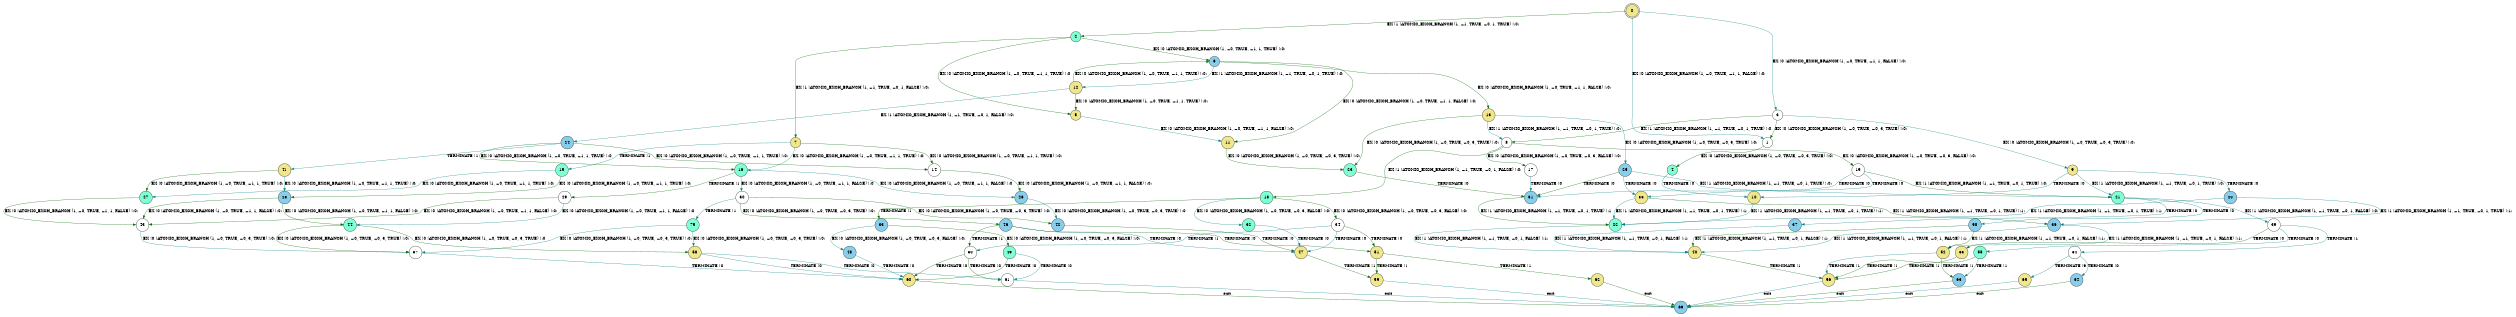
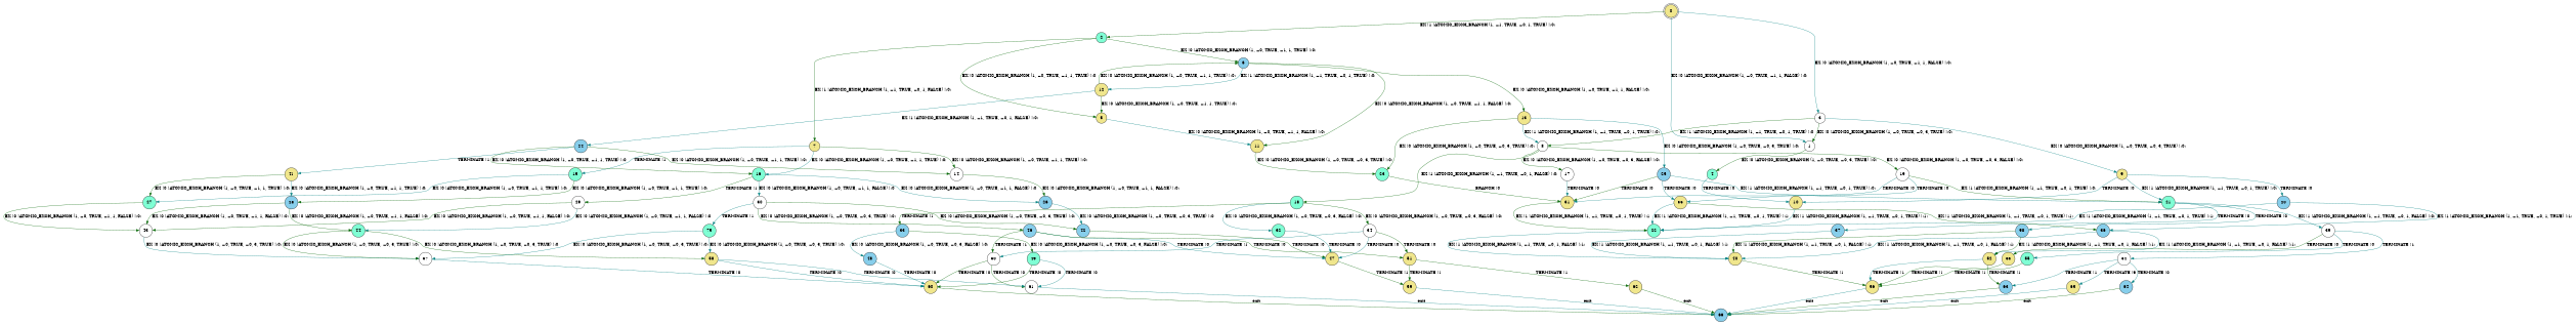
  digraph {
    node [fillcolor=khaki shape=circle style=filled]
    edge [color=teal]
    0 [peripheries=2]
    1 [fillcolor=white]
    2 [fillcolor=aquamarine]
    3 [fillcolor=white]
    4 [fillcolor=aquamarine]
    5
    6 [fillcolor=skyblue]
    7
    8 [fillcolor=white]
    9
    10
    11
    12
    13
    14 [fillcolor=white]
    15 [fillcolor=aquamarine]
    16 [fillcolor=aquamarine]
    17 [fillcolor=white]
    18 [fillcolor=aquamarine]
    19 [fillcolor=white]
    20 [fillcolor=skyblue]
    21 [fillcolor=aquamarine]
    22 [fillcolor=aquamarine]
    23 [fillcolor=aquamarine]
    24 [fillcolor=skyblue]
    25 [fillcolor=skyblue]
    26 [fillcolor=skyblue]
    27 [fillcolor=aquamarine]
    28 [fillcolor=skyblue]
    29 [fillcolor=white]
    30 [fillcolor=white]
-   31 [fillcolor=skyblue]
+   31
    32 [fillcolor=aquamarine]
    33 [fillcolor=skyblue]
    34 [fillcolor=white]
    35
    36 [fillcolor=skyblue]
    37 [fillcolor=skyblue]
    n39 [fillcolor=skyblue label=98]
    39 [fillcolor=white]
    40
    41
    42 [fillcolor=skyblue]
    43 [fillcolor=white]
    44 [fillcolor=aquamarine]
    n46 [fillcolor=aquamarine label=75]
    46 [fillcolor=skyblue]
    47
    48 [fillcolor=skyblue]
    49 [fillcolor=aquamarine]
    50 [fillcolor=white]
    51
    52
    53
    54 [fillcolor=white]
    55 [fillcolor=aquamarine]
    56
    57 [fillcolor=white]
    58
    59
    60
    61 [fillcolor=white]
    62
    63 [fillcolor=skyblue]
    64 [fillcolor=skyblue]
    65
    66 [fillcolor=skyblue]
    0 -> 1 [label="EX !0 !ATOMIC_EXCH_BRANCH (1, +0, TRUE, +1, 1, FALSE) !:0:"]
    0 -> 2 [color=darkgreen label="EX !1 !ATOMIC_EXCH_BRANCH (1, +1, TRUE, +0, 1, TRUE) !:0:"]
    0 -> 3 [label="EX !0 !ATOMIC_EXCH_BRANCH (1, +0, TRUE, +1, 1, FALSE) !:0:"]
    1 -> 4 [color=darkgreen label="EX !0 !ATOMIC_EXCH_BRANCH (1, +0, TRUE, +0, 3, TRUE) !:0:"]
    2 -> 5 [color=darkgreen label="EX !0 !ATOMIC_EXCH_BRANCH (1, +0, TRUE, +1, 1, TRUE) !:0:"]
    2 -> 6 [color=darkgreen label="EX !0 !ATOMIC_EXCH_BRANCH (1, +0, TRUE, +1, 1, TRUE) !:0:"]
    2 -> 7 [color=darkgreen label="EX !1 !ATOMIC_EXCH_BRANCH (1, +1, TRUE, +0, 1, FALSE) !:0:"]
    3 -> 1 [color=darkgreen label="EX !0 !ATOMIC_EXCH_BRANCH (1, +0, TRUE, +0, 3, TRUE) !:0:"]
    3 -> 8 [color=darkgreen label="EX !1 !ATOMIC_EXCH_BRANCH (1, +1, TRUE, +0, 1, TRUE) !:0:"]
    3 -> 9 [label="EX !0 !ATOMIC_EXCH_BRANCH (1, +0, TRUE, +0, 3, TRUE) !:0:"]
    4 -> 10 [label="TERMINATE !0"]
    5 -> 11 [label="EX !0 !ATOMIC_EXCH_BRANCH (1, +0, TRUE, +1, 1, FALSE) !:0:"]
    6 -> 11 [color=darkgreen label="EX !0 !ATOMIC_EXCH_BRANCH (1, +0, TRUE, +1, 1, FALSE) !:0:"]
    6 -> 12 [label="EX !1 !ATOMIC_EXCH_BRANCH (1, +1, TRUE, +0, 1, TRUE) !:0:"]
    6 -> 13 [color=darkgreen label="EX !0 !ATOMIC_EXCH_BRANCH (1, +0, TRUE, +1, 1, FALSE) !:0:"]
    7 -> 14 [color=darkgreen label="EX !0 !ATOMIC_EXCH_BRANCH (1, +0, TRUE, +1, 1, TRUE) !:0:"]
    7 -> 15 [label="TERMINATE !1"]
    7 -> 16 [label="EX !0 !ATOMIC_EXCH_BRANCH (1, +0, TRUE, +1, 1, TRUE) !:0:"]
    8 -> 17 [color=darkgreen label="EX !0 !ATOMIC_EXCH_BRANCH (1, +0, TRUE, +0, 3, FALSE) !:0:"]
    8 -> 18 [color=darkgreen label="EX !1 !ATOMIC_EXCH_BRANCH (1, +1, TRUE, +0, 1, FALSE) !:0:"]
    8 -> 19 [color=darkgreen label="EX !0 !ATOMIC_EXCH_BRANCH (1, +0, TRUE, +0, 3, FALSE) !:0:"]
    9 -> 10 [label="TERMINATE !0"]
    9 -> 20 [label="TERMINATE !0"]
    9 -> 21 [label="EX !1 !ATOMIC_EXCH_BRANCH (1, +1, TRUE, +0, 1, TRUE) !:0:"]
    10 -> 22 [label="EX !1 !ATOMIC_EXCH_BRANCH (1, +1, TRUE, +0, 1, TRUE) !:1:"]
    11 -> 23 [color=darkgreen label="EX !0 !ATOMIC_EXCH_BRANCH (1, +0, TRUE, +0, 3, TRUE) !:0:"]
    12 -> 5 [color=darkgreen label="EX !0 !ATOMIC_EXCH_BRANCH (1, +0, TRUE, +1, 1, TRUE) !:0:"]
    12 -> 6 [color=darkgreen label="EX !0 !ATOMIC_EXCH_BRANCH (1, +0, TRUE, +1, 1, TRUE) !:0:"]
    12 -> 24 [label="EX !1 !ATOMIC_EXCH_BRANCH (1, +1, TRUE, +0, 1, FALSE) !:0:"]
    13 -> 8 [label="EX !1 !ATOMIC_EXCH_BRANCH (1, +1, TRUE, +0, 1, TRUE) !:0:"]
    13 -> 23 [color=darkgreen label="EX !0 !ATOMIC_EXCH_BRANCH (1, +0, TRUE, +0, 3, TRUE) !:0:"]
    13 -> 25 [label="EX !0 !ATOMIC_EXCH_BRANCH (1, +0, TRUE, +0, 3, TRUE) !:0:"]
    14 -> 26 [color=darkgreen label="EX !0 !ATOMIC_EXCH_BRANCH (1, +0, TRUE, +1, 1, FALSE) !:0:"]
    15 -> 27 [label="EX !0 !ATOMIC_EXCH_BRANCH (1, +0, TRUE, +1, 1, TRUE) !:0:"]
    15 -> 28 [color=darkgreen label="EX !0 !ATOMIC_EXCH_BRANCH (1, +0, TRUE, +1, 1, TRUE) !:0:"]
    16 -> 26 [label="EX !0 !ATOMIC_EXCH_BRANCH (1, +0, TRUE, +1, 1, FALSE) !:0:"]
    16 -> 29 [color=darkgreen label="TERMINATE !1"]
    16 -> 30 [label="EX !0 !ATOMIC_EXCH_BRANCH (1, +0, TRUE, +1, 1, FALSE) !:0:"]
    17 -> 31 [label="TERMINATE !0"]
    18 -> 32 [label="EX !0 !ATOMIC_EXCH_BRANCH (1, +0, TRUE, +0, 3, FALSE) !:0:"]
    18 -> 33 [color=darkgreen label="TERMINATE !1"]
    18 -> 34 [color=darkgreen label="EX !0 !ATOMIC_EXCH_BRANCH (1, +0, TRUE, +0, 3, FALSE) !:0:"]
    19 -> 21 [color=darkgreen label="EX !1 !ATOMIC_EXCH_BRANCH (1, +1, TRUE, +0, 1, TRUE) !:0:"]
    19 -> 31 [label="TERMINATE !0"]
    19 -> 35 [label="TERMINATE !0"]
    20 -> 22 [label="EX !1 !ATOMIC_EXCH_BRANCH (1, +1, TRUE, +0, 1, TRUE) !:1:"]
    20 -> 36 [label="EX !1 !ATOMIC_EXCH_BRANCH (1, +1, TRUE, +0, 1, TRUE) !:1:"]
    21 -> 37 [label="TERMINATE !0"]
    21 -> n39 [label="TERMINATE !0"]
    21 -> 39 [label="EX !1 !ATOMIC_EXCH_BRANCH (1, +1, TRUE, +0, 1, FALSE) !:0:"]
    22 -> 40 [label="EX !1 !ATOMIC_EXCH_BRANCH (1, +1, TRUE, +0, 1, FALSE) !:1:"]
-   23 -> 31 [color=darkgreen label="TERMINATE !0"]
+   23 -> 31 [color=darkgreen label="BRANCH !0"]
    24 -> 14 [color=darkgreen label="EX !0 !ATOMIC_EXCH_BRANCH (1, +0, TRUE, +1, 1, TRUE) !:0:"]
    24 -> 16 [color=darkgreen label="EX !0 !ATOMIC_EXCH_BRANCH (1, +0, TRUE, +1, 1, TRUE) !:0:"]
    24 -> 41 [label="TERMINATE !1"]
    25 -> 21 [label="EX !1 !ATOMIC_EXCH_BRANCH (1, +1, TRUE, +0, 1, TRUE) !:0:"]
    25 -> 31 [color=darkgreen label="TERMINATE !0"]
    25 -> 35 [label="TERMINATE !0"]
    26 -> 42 [label="EX !0 !ATOMIC_EXCH_BRANCH (1, +0, TRUE, +0, 3, TRUE) !:0:"]
    27 -> 43 [color=darkgreen label="EX !0 !ATOMIC_EXCH_BRANCH (1, +0, TRUE, +1, 1, FALSE) !:0:"]
    28 -> 43 [color=darkgreen label="EX !0 !ATOMIC_EXCH_BRANCH (1, +0, TRUE, +1, 1, FALSE) !:0:"]
    28 -> 44 [color=darkgreen label="EX !0 !ATOMIC_EXCH_BRANCH (1, +0, TRUE, +1, 1, FALSE) !:0:"]
    29 -> 43 [color=darkgreen label="EX !0 !ATOMIC_EXCH_BRANCH (1, +0, TRUE, +1, 1, FALSE) !:0:"]
    29 -> 44 [label="EX !0 !ATOMIC_EXCH_BRANCH (1, +0, TRUE, +1, 1, FALSE) !:0:"]
    30 -> 42 [color=darkgreen label="EX !0 !ATOMIC_EXCH_BRANCH (1, +0, TRUE, +0, 3, TRUE) !:0:"]
    30 -> n46 [label="TERMINATE !1"]
    30 -> 46 [color=darkgreen label="EX !0 !ATOMIC_EXCH_BRANCH (1, +0, TRUE, +0, 3, TRUE) !:0:"]
    31 -> 22 [color=darkgreen label="EX !1 !ATOMIC_EXCH_BRANCH (1, +1, TRUE, +0, 1, TRUE) !:1:"]
    32 -> 47 [label="TERMINATE !0"]
    33 -> 48 [label="EX !0 !ATOMIC_EXCH_BRANCH (1, +0, TRUE, +0, 3, FALSE) !:0:"]
    33 -> 49 [color=darkgreen label="EX !0 !ATOMIC_EXCH_BRANCH (1, +0, TRUE, +0, 3, FALSE) !:0:"]
    34 -> 47 [label="TERMINATE !0"]
    34 -> 50 [label="TERMINATE !1"]
    34 -> 51 [color=darkgreen label="TERMINATE !0"]
    35 -> 22 [label="EX !1 !ATOMIC_EXCH_BRANCH (1, +1, TRUE, +0, 1, TRUE) !:1:"]
    35 -> 36 [color=darkgreen label="EX !1 !ATOMIC_EXCH_BRANCH (1, +1, TRUE, +0, 1, TRUE) !:1:"]
    36 -> 40 [label="EX !1 !ATOMIC_EXCH_BRANCH (1, +1, TRUE, +0, 1, FALSE) !:1:"]
    36 -> 52 [label="EX !1 !ATOMIC_EXCH_BRANCH (1, +1, TRUE, +0, 1, FALSE) !:1:"]
    37 -> 40 [label="EX !1 !ATOMIC_EXCH_BRANCH (1, +1, TRUE, +0, 1, FALSE) !:1:"]
    n39 -> 40 [color=darkgreen label="EX !1 !ATOMIC_EXCH_BRANCH (1, +1, TRUE, +0, 1, FALSE) !:1:"]
    n39 -> 52 [color=darkgreen label="EX !1 !ATOMIC_EXCH_BRANCH (1, +1, TRUE, +0, 1, FALSE) !:1:"]
    39 -> 53 [color=darkgreen label="TERMINATE !0"]
    39 -> 54 [label="TERMINATE !1"]
    39 -> 55 [label="TERMINATE !0"]
    40 -> 56 [color=darkgreen label="TERMINATE !1"]
    41 -> 27 [color=darkgreen label="EX !0 !ATOMIC_EXCH_BRANCH (1, +0, TRUE, +1, 1, TRUE) !:0:"]
    41 -> 28 [label="EX !0 !ATOMIC_EXCH_BRANCH (1, +0, TRUE, +1, 1, TRUE) !:0:"]
    42 -> 47 [color=darkgreen label="TERMINATE !0"]
    43 -> 57 [label="EX !0 !ATOMIC_EXCH_BRANCH (1, +0, TRUE, +0, 3, TRUE) !:0:"]
    44 -> 57 [color=darkgreen label="EX !0 !ATOMIC_EXCH_BRANCH (1, +0, TRUE, +0, 3, TRUE) !:0:"]
    44 -> 58 [color=darkgreen label="EX !0 !ATOMIC_EXCH_BRANCH (1, +0, TRUE, +0, 3, TRUE) !:0:"]
    n46 -> 57 [label="EX !0 !ATOMIC_EXCH_BRANCH (1, +0, TRUE, +0, 3, TRUE) !:0:"]
    n46 -> 58 [label="EX !0 !ATOMIC_EXCH_BRANCH (1, +0, TRUE, +0, 3, TRUE) !:0:"]
    46 -> 47 [label="TERMINATE !0"]
    46 -> 50 [color=darkgreen label="TERMINATE !1"]
    46 -> 51 [color=darkgreen label="TERMINATE !0"]
    47 -> 59 [color=darkgreen label="TERMINATE !1"]
    48 -> 60 [label="TERMINATE !0"]
    49 -> 60 [color=darkgreen label="TERMINATE !0"]
    49 -> 61 [label="TERMINATE !0"]
    50 -> 60 [color=darkgreen label="TERMINATE !0"]
    50 -> 61 [color=darkgreen label="TERMINATE !0"]
    51 -> 59 [color=darkgreen label="TERMINATE !1"]
    51 -> 62 [color=darkgreen label="TERMINATE !1"]
    52 -> 56 [label="TERMINATE !1"]
    52 -> 63 [color=darkgreen label="TERMINATE !1"]
    53 -> 56 [color=darkgreen label="TERMINATE !1"]
    54 -> 64 [label="TERMINATE !0"]
    54 -> 65 [label="TERMINATE !9"]
    55 -> 56 [color=darkgreen label="TERMINATE !1"]
-   55 -> 63 [label="TERMINATE !1"]
+   54 -> 63 [label="TERMINATE !1"]
    56 -> 66 [label=exit]
    57 -> 60 [label="TERMINATE !0"]
    58 -> 60 [label="TERMINATE !0"]
    58 -> 61 [label="TERMINATE !0"]
    59 -> 66 [label=exit]
    60 -> 66 [color=darkgreen label=exit]
    61 -> 66 [label=exit]
    62 -> 66 [color=darkgreen label=exit]
    63 -> 66 [color=darkgreen label=exit]
    64 -> 66 [color=darkgreen label=exit]
    65 -> 66 [label=exit]
  }
